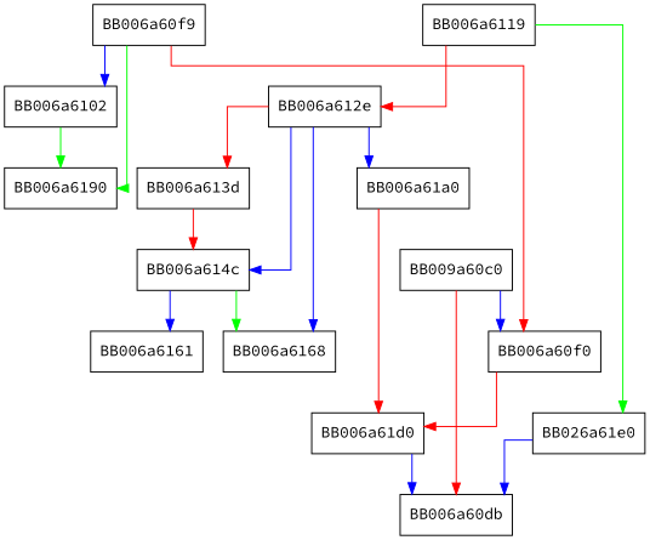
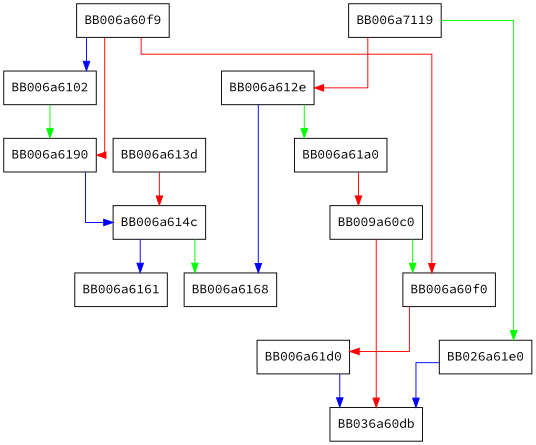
  digraph {
    fontname="Source Code Pro"
    splines=ortho
    node [fontname="Source Code Pro" shape=box]
    edge [color=red fontname="Source Code Pro"]
    n1 [label=BB009a60c0]
    BB006a60f0
-   BB006a60db
+   BB006a60db [label=BB036a60db]
    BB006a61d0
    BB006a60f9
    BB006a6190
    BB006a6102
    BB006a614c
    BB006a6168
    BB006a6161
    n11 [label=BB026a61e0]
-   BB006a6119
+   BB006a6119 [label=BB006a7119]
    BB006a612e
    BB006a61a0
    BB006a613d
-   n1 -> BB006a60f0 [color=blue]
+   n1 -> BB006a60f0 [color=green]
    n1 -> BB006a60db
    BB006a60f0 -> BB006a61d0
    BB006a61d0 -> BB006a60db [color=blue]
    BB006a60f9 -> BB006a60f0
-   BB006a60f9 -> BB006a6190 [color=green]
+   BB006a60f9 -> BB006a6190
    BB006a60f9 -> BB006a6102 [color=blue]
-   BB006a612e -> BB006a614c [color=blue]
+   BB006a6190 -> BB006a614c [color=blue]
    BB006a6102 -> BB006a6190 [color=green]
    BB006a614c -> BB006a6168 [color=green]
    BB006a614c -> BB006a6161 [color=blue]
    n11 -> BB006a60db [color=blue]
    BB006a6119 -> n11 [color=green]
    BB006a6119 -> BB006a612e
    BB006a612e -> BB006a6168 [color=blue]
-   BB006a612e -> BB006a61a0 [color=blue]
-   BB006a612e -> BB006a613d
-   BB006a61a0 -> BB006a61d0
+   BB006a612e -> BB006a61a0 [color=green]
+   BB006a61a0 -> n1
    BB006a613d -> BB006a614c
  }
